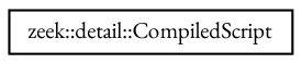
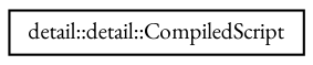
  digraph {
    rankdir=LR
    fontname="EB Garamond"
-   n1 [color=black fillcolor=white fontname="EB Garamond" fontsize=10 height=0.2 label="zeek::detail::CompiledScript" shape=record style=filled width=0.4]
+   n1 [color=black fillcolor=white fontname="EB Garamond" fontsize=10 height=0.2 label="detail::detail::CompiledScript" shape=record style=filled width=0.4]
  }
